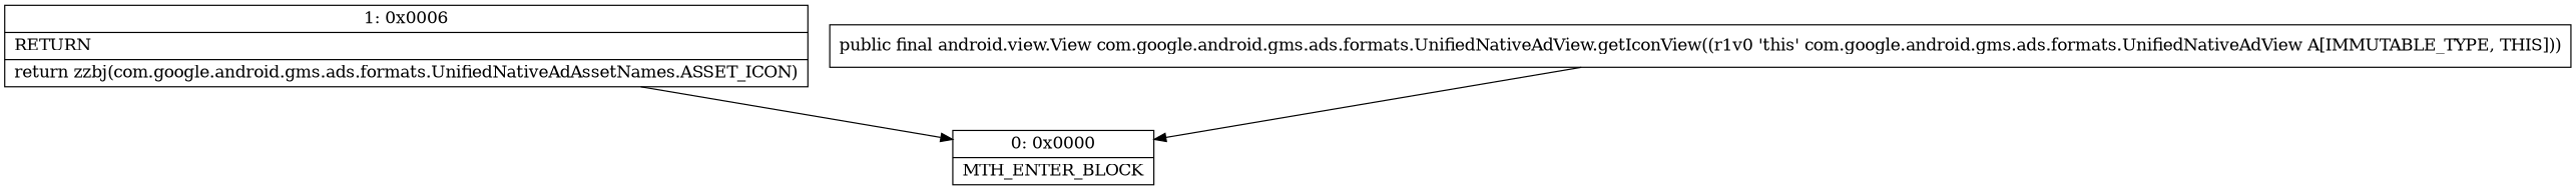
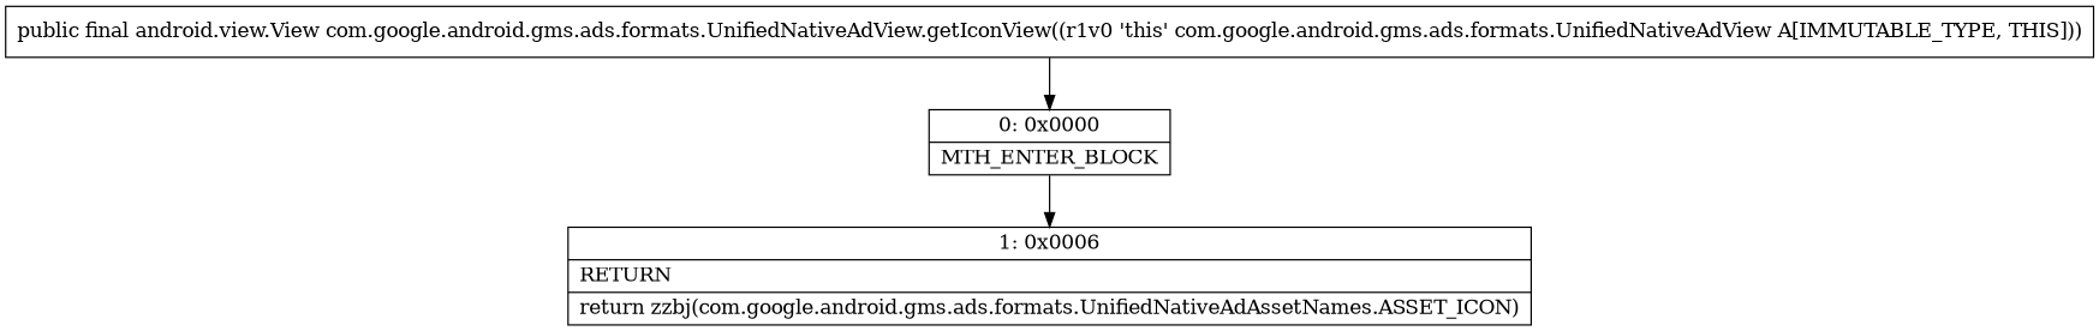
  digraph {
    fontname="DejaVu Serif"
    node [shape=record fontname="DejaVu Serif"]
    edge [fontname="DejaVu Serif"]
    n1 [label="{0\:\ 0x0000|MTH_ENTER_BLOCK\l}"]
    n2 [label="{1\:\ 0x0006|RETURN\l|return zzbj(com.google.android.gms.ads.formats.UnifiedNativeAdAssetNames.ASSET_ICON)\l}"]
    n3 [label="{public final android.view.View com.google.android.gms.ads.formats.UnifiedNativeAdView.getIconView((r1v0 'this' com.google.android.gms.ads.formats.UnifiedNativeAdView A[IMMUTABLE_TYPE, THIS])) }"]
-   n2 -> n1
+   n1 -> n2
    n3 -> n1
  }
